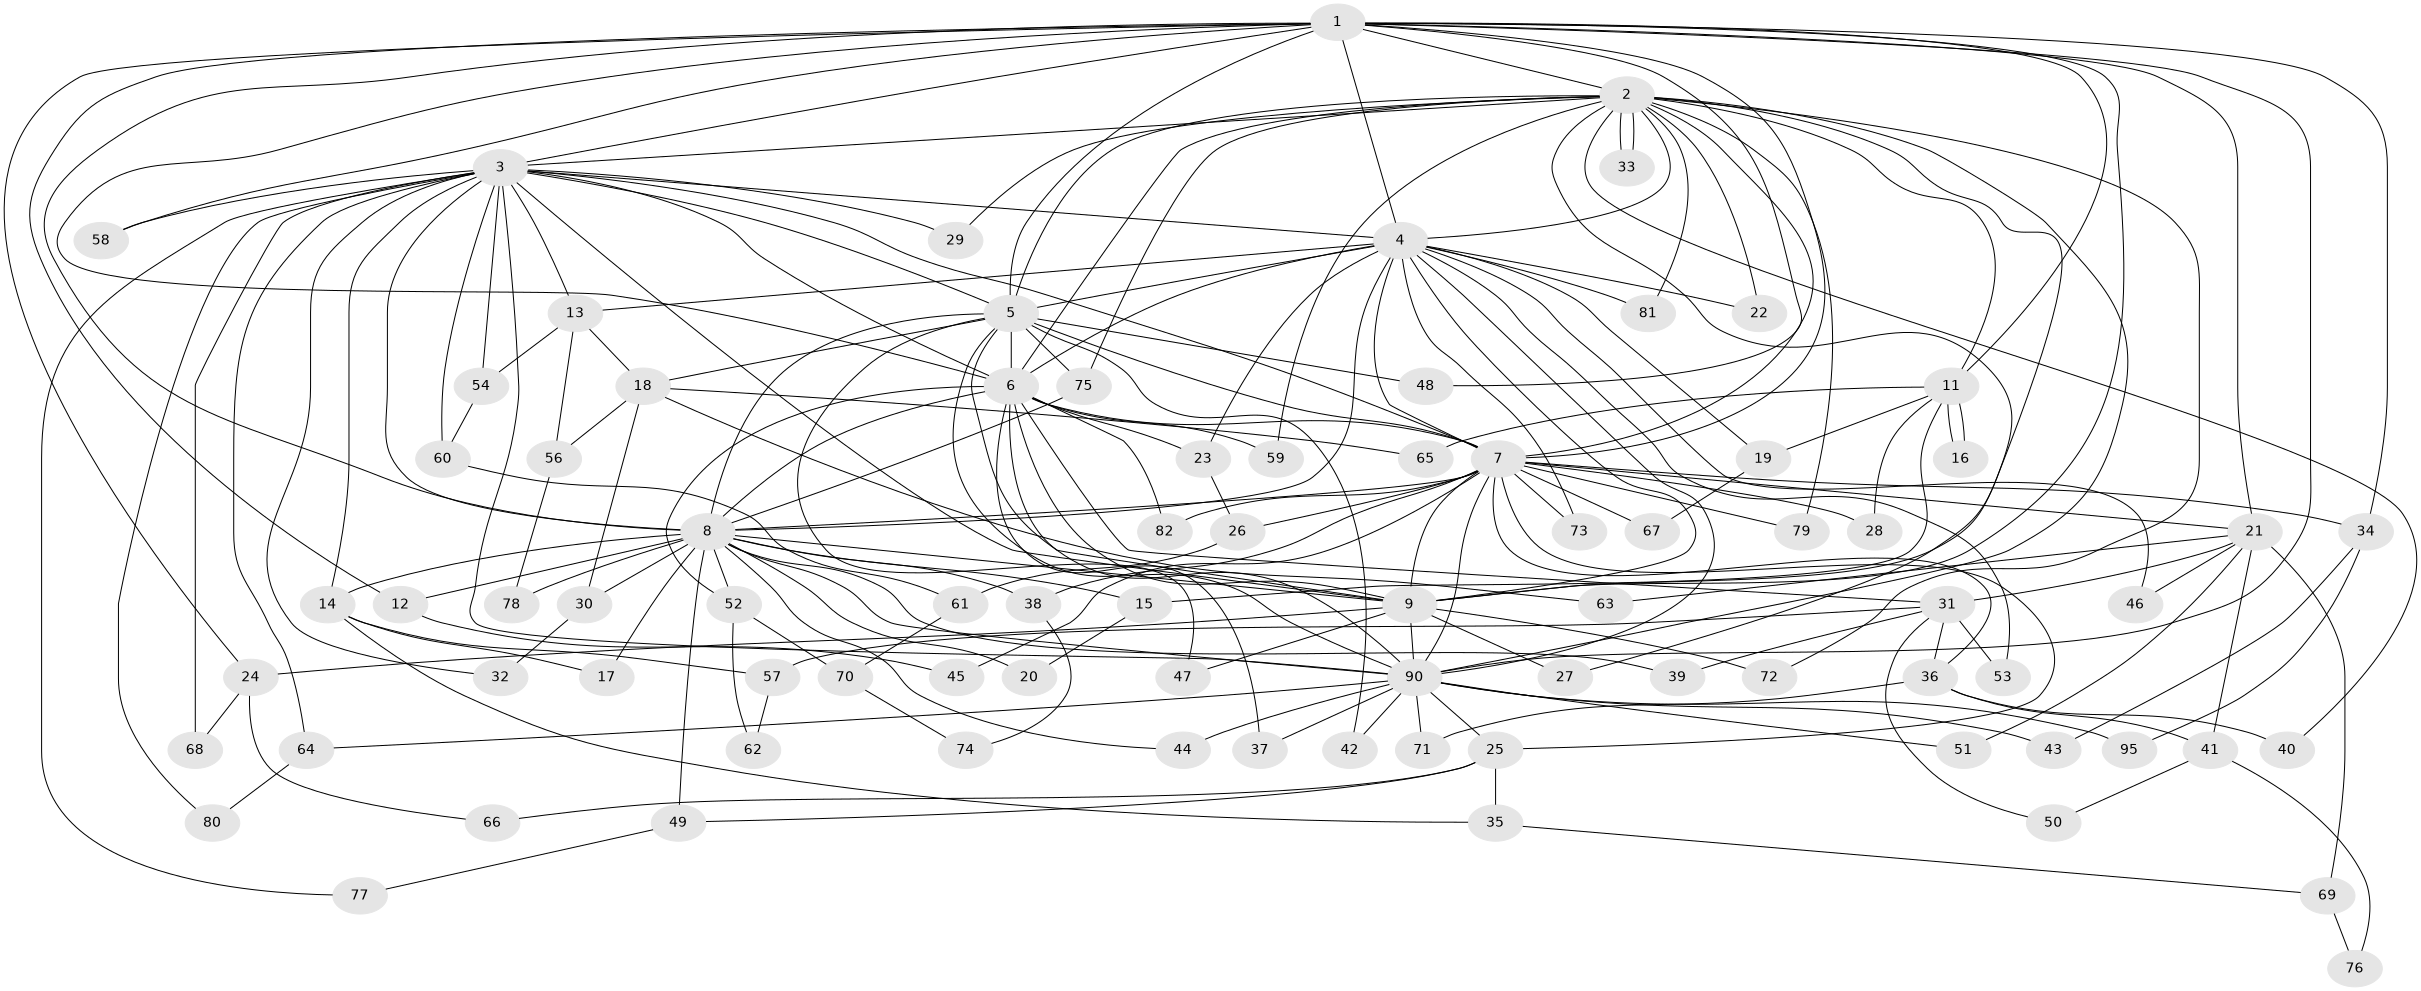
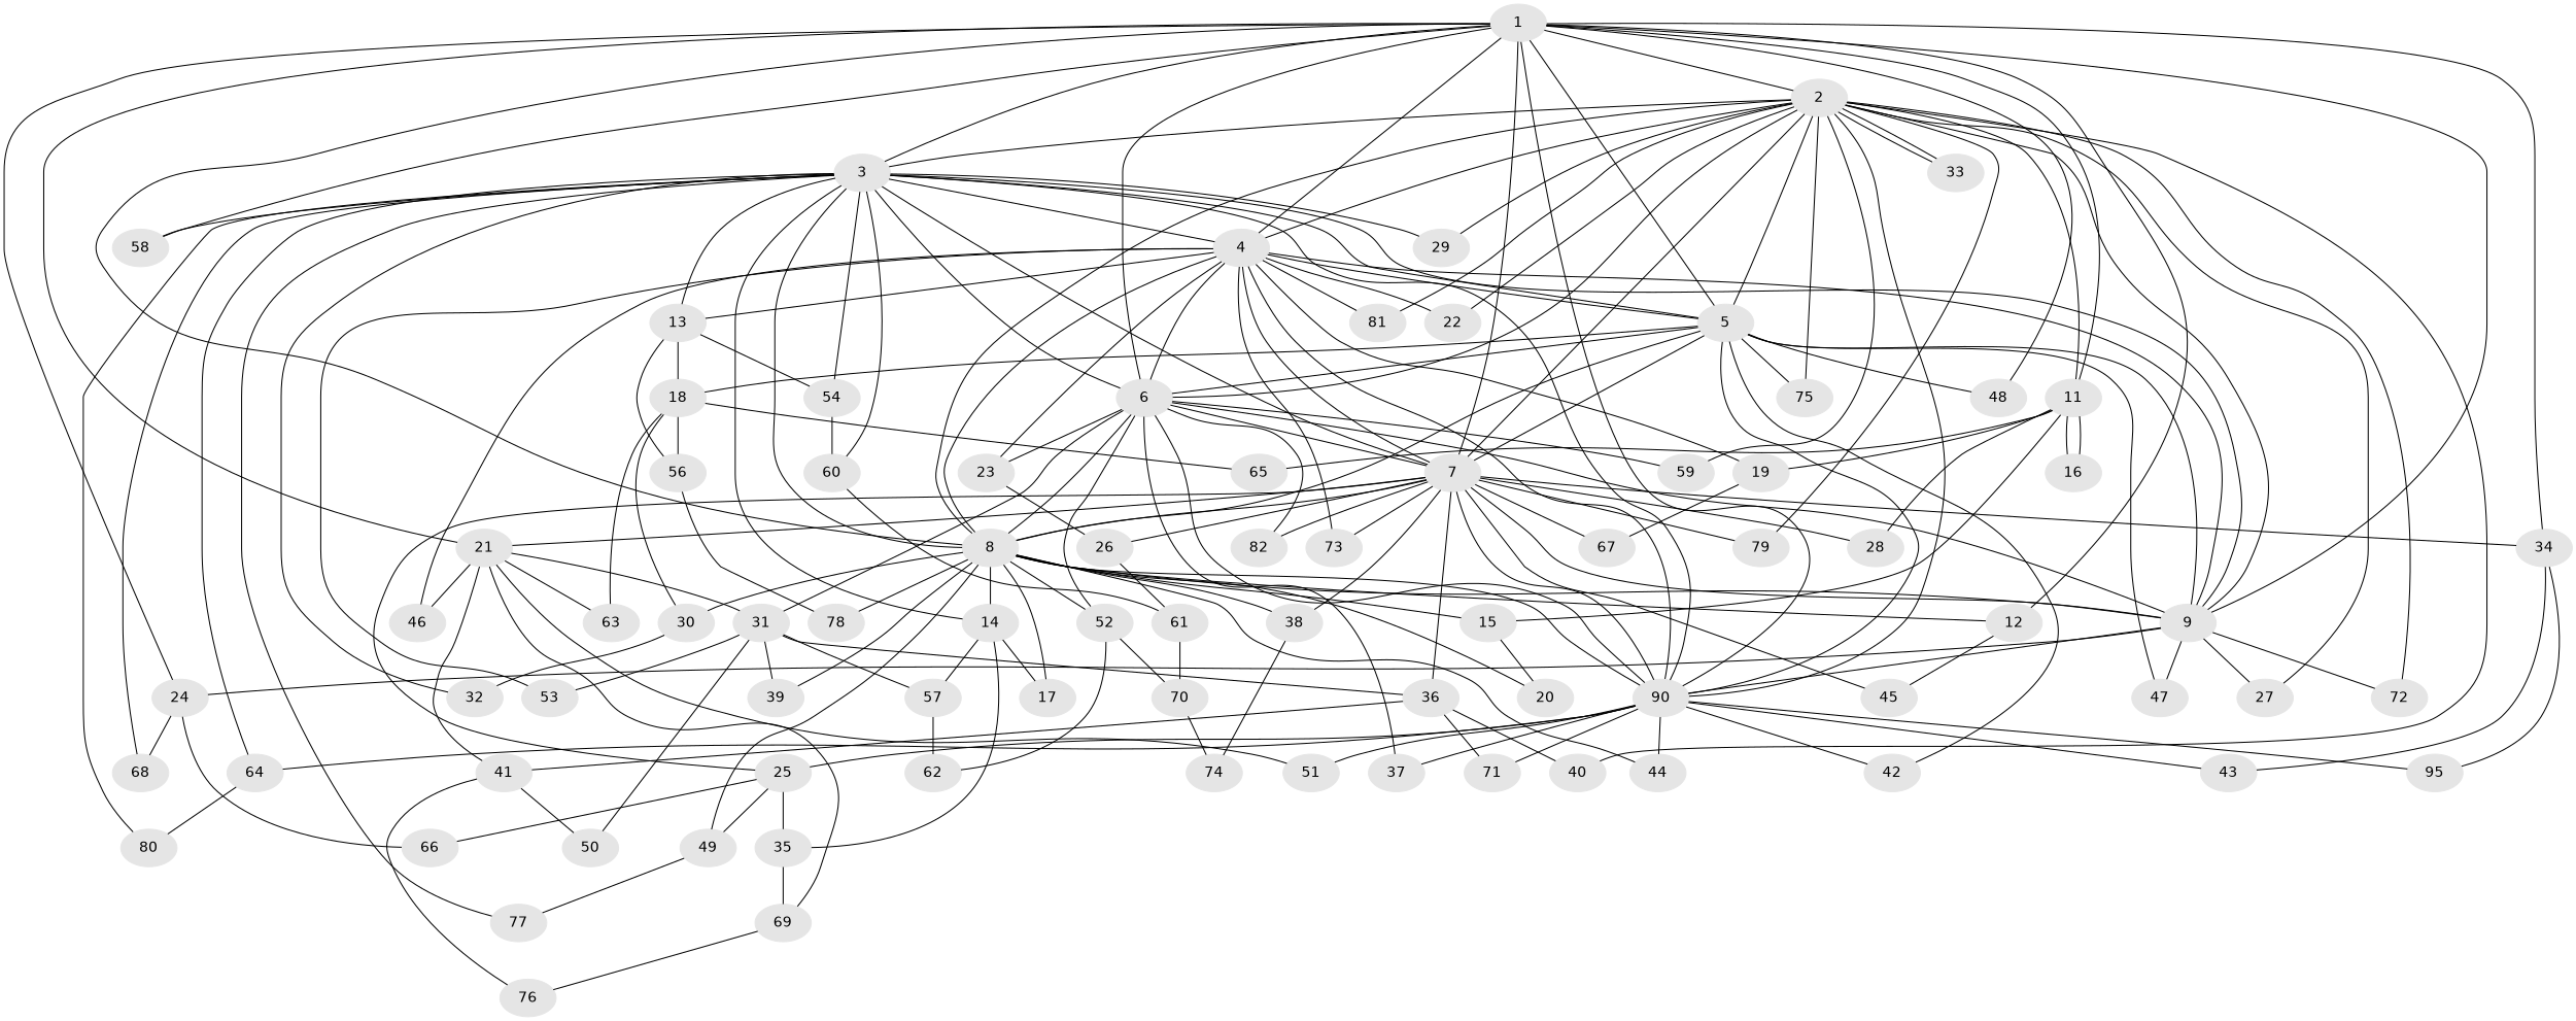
  graph {
    fontname="DejaVu Sans"
    node [color=gray90 fontname="DejaVu Sans" style=filled]
    edge [fontname="DejaVu Sans"]
    1
    2
    3
    4
    5
    6
    7
    8
    9
    n10 [label=90]
    11
    12
    21
    24
    34
    48
    58
    22
    27
    29
    33
    40
    59
    72
    75
    79
    81
    13
    14
    32
    54
    60
    64
    68
    77
    80
    19
    23
    46
    53
    73
    18
    42
    47
    31
    37
    52
    82
    25
    26
    28
    36
    38
    45
    67
    15
    17
    20
    30
    39
    44
    49
    78
    43
    51
    n66 [label=95]
    71
    16
    65
    63
    41
    69
    66
    56
    35
    57
    61
    50
    62
    70
    74
    76
    1 -- 2
    1 -- 3
    1 -- 4
    1 -- 5
    1 -- 6
    1 -- 7
    1 -- 8
    1 -- 9
    1 -- n10
    1 -- 11
    1 -- 12
    1 -- 21
    1 -- 24
    1 -- 34
    1 -- 48
    1 -- 58
    2 -- 3
    2 -- 4
    2 -- 5
    2 -- 6
    2 -- 7
-   75 -- 8
+   2 -- 8
    2 -- 9
    2 -- n10
    2 -- 11
    2 -- 22
    2 -- 27
    2 -- 29
    2 -- 33
    2 -- 33
    2 -- 40
    2 -- 59
    2 -- 72
    2 -- 75
    2 -- 79
    2 -- 81
    3 -- 4
    3 -- 5
    3 -- 6
    3 -- 7
    3 -- 8
    3 -- 9
    3 -- n10
    3 -- 58
    3 -- 29
    3 -- 13
    3 -- 14
    3 -- 32
    3 -- 54
    3 -- 60
    3 -- 64
    3 -- 68
    3 -- 77
    3 -- 80
    4 -- 5
    4 -- 6
    4 -- 7
    4 -- 8
    4 -- 9
    4 -- n10
    4 -- 22
    4 -- 81
    4 -- 13
    4 -- 19
    4 -- 23
    4 -- 46
    4 -- 53
    4 -- 73
    5 -- 6
    5 -- 7
    5 -- 8
    5 -- 9
    5 -- n10
    5 -- 48
    5 -- 75
    5 -- 18
    5 -- 42
    5 -- 47
    6 -- 7
    6 -- 8
    6 -- 9
    6 -- n10
    6 -- 59
    6 -- 23
    6 -- 31
    6 -- 37
    6 -- 52
    6 -- 82
    7 -- 8
    7 -- 9
    7 -- n10
    7 -- 21
    7 -- 34
    7 -- 79
    7 -- 73
    7 -- 82
    7 -- 25
    7 -- 26
    7 -- 28
    7 -- 36
    7 -- 38
    7 -- 45
    7 -- 67
    8 -- 9
    8 -- n10
    8 -- 12
    8 -- 14
    8 -- 52
    8 -- 38
    8 -- 15
    8 -- 17
    8 -- 20
    8 -- 30
    8 -- 39
    8 -- 44
    8 -- 49
    8 -- 78
    9 -- n10
    9 -- 24
    9 -- 27
    9 -- 72
    9 -- 47
    n10 -- 64
    n10 -- 42
    n10 -- 37
    n10 -- 25
    n10 -- 44
    n10 -- 43
    n10 -- 51
    n10 -- n66
    n10 -- 71
    11 -- 19
    11 -- 28
    11 -- 15
    11 -- 16
    11 -- 16
    11 -- 65
    12 -- 45
    21 -- 46
    21 -- 31
    21 -- 51
    21 -- 63
    21 -- 41
    21 -- 69
    24 -- 68
    24 -- 66
    34 -- 43
    34 -- n66
    13 -- 54
    13 -- 18
    13 -- 56
    14 -- 17
    14 -- 35
    14 -- 57
    54 -- 60
    60 -- 61
    64 -- 80
    19 -- 67
    23 -- 26
    18 -- 30
    18 -- 65
    18 -- 63
    18 -- 56
    31 -- 53
    31 -- 36
    31 -- 39
    31 -- 57
    31 -- 50
    52 -- 62
    52 -- 70
    25 -- 49
    25 -- 66
    25 -- 35
    26 -- 61
    36 -- 40
    36 -- 71
    36 -- 41
    38 -- 74
    15 -- 20
    30 -- 32
    49 -- 77
    41 -- 50
    41 -- 76
    69 -- 76
    56 -- 78
    35 -- 69
    57 -- 62
    61 -- 70
    70 -- 74
  }
